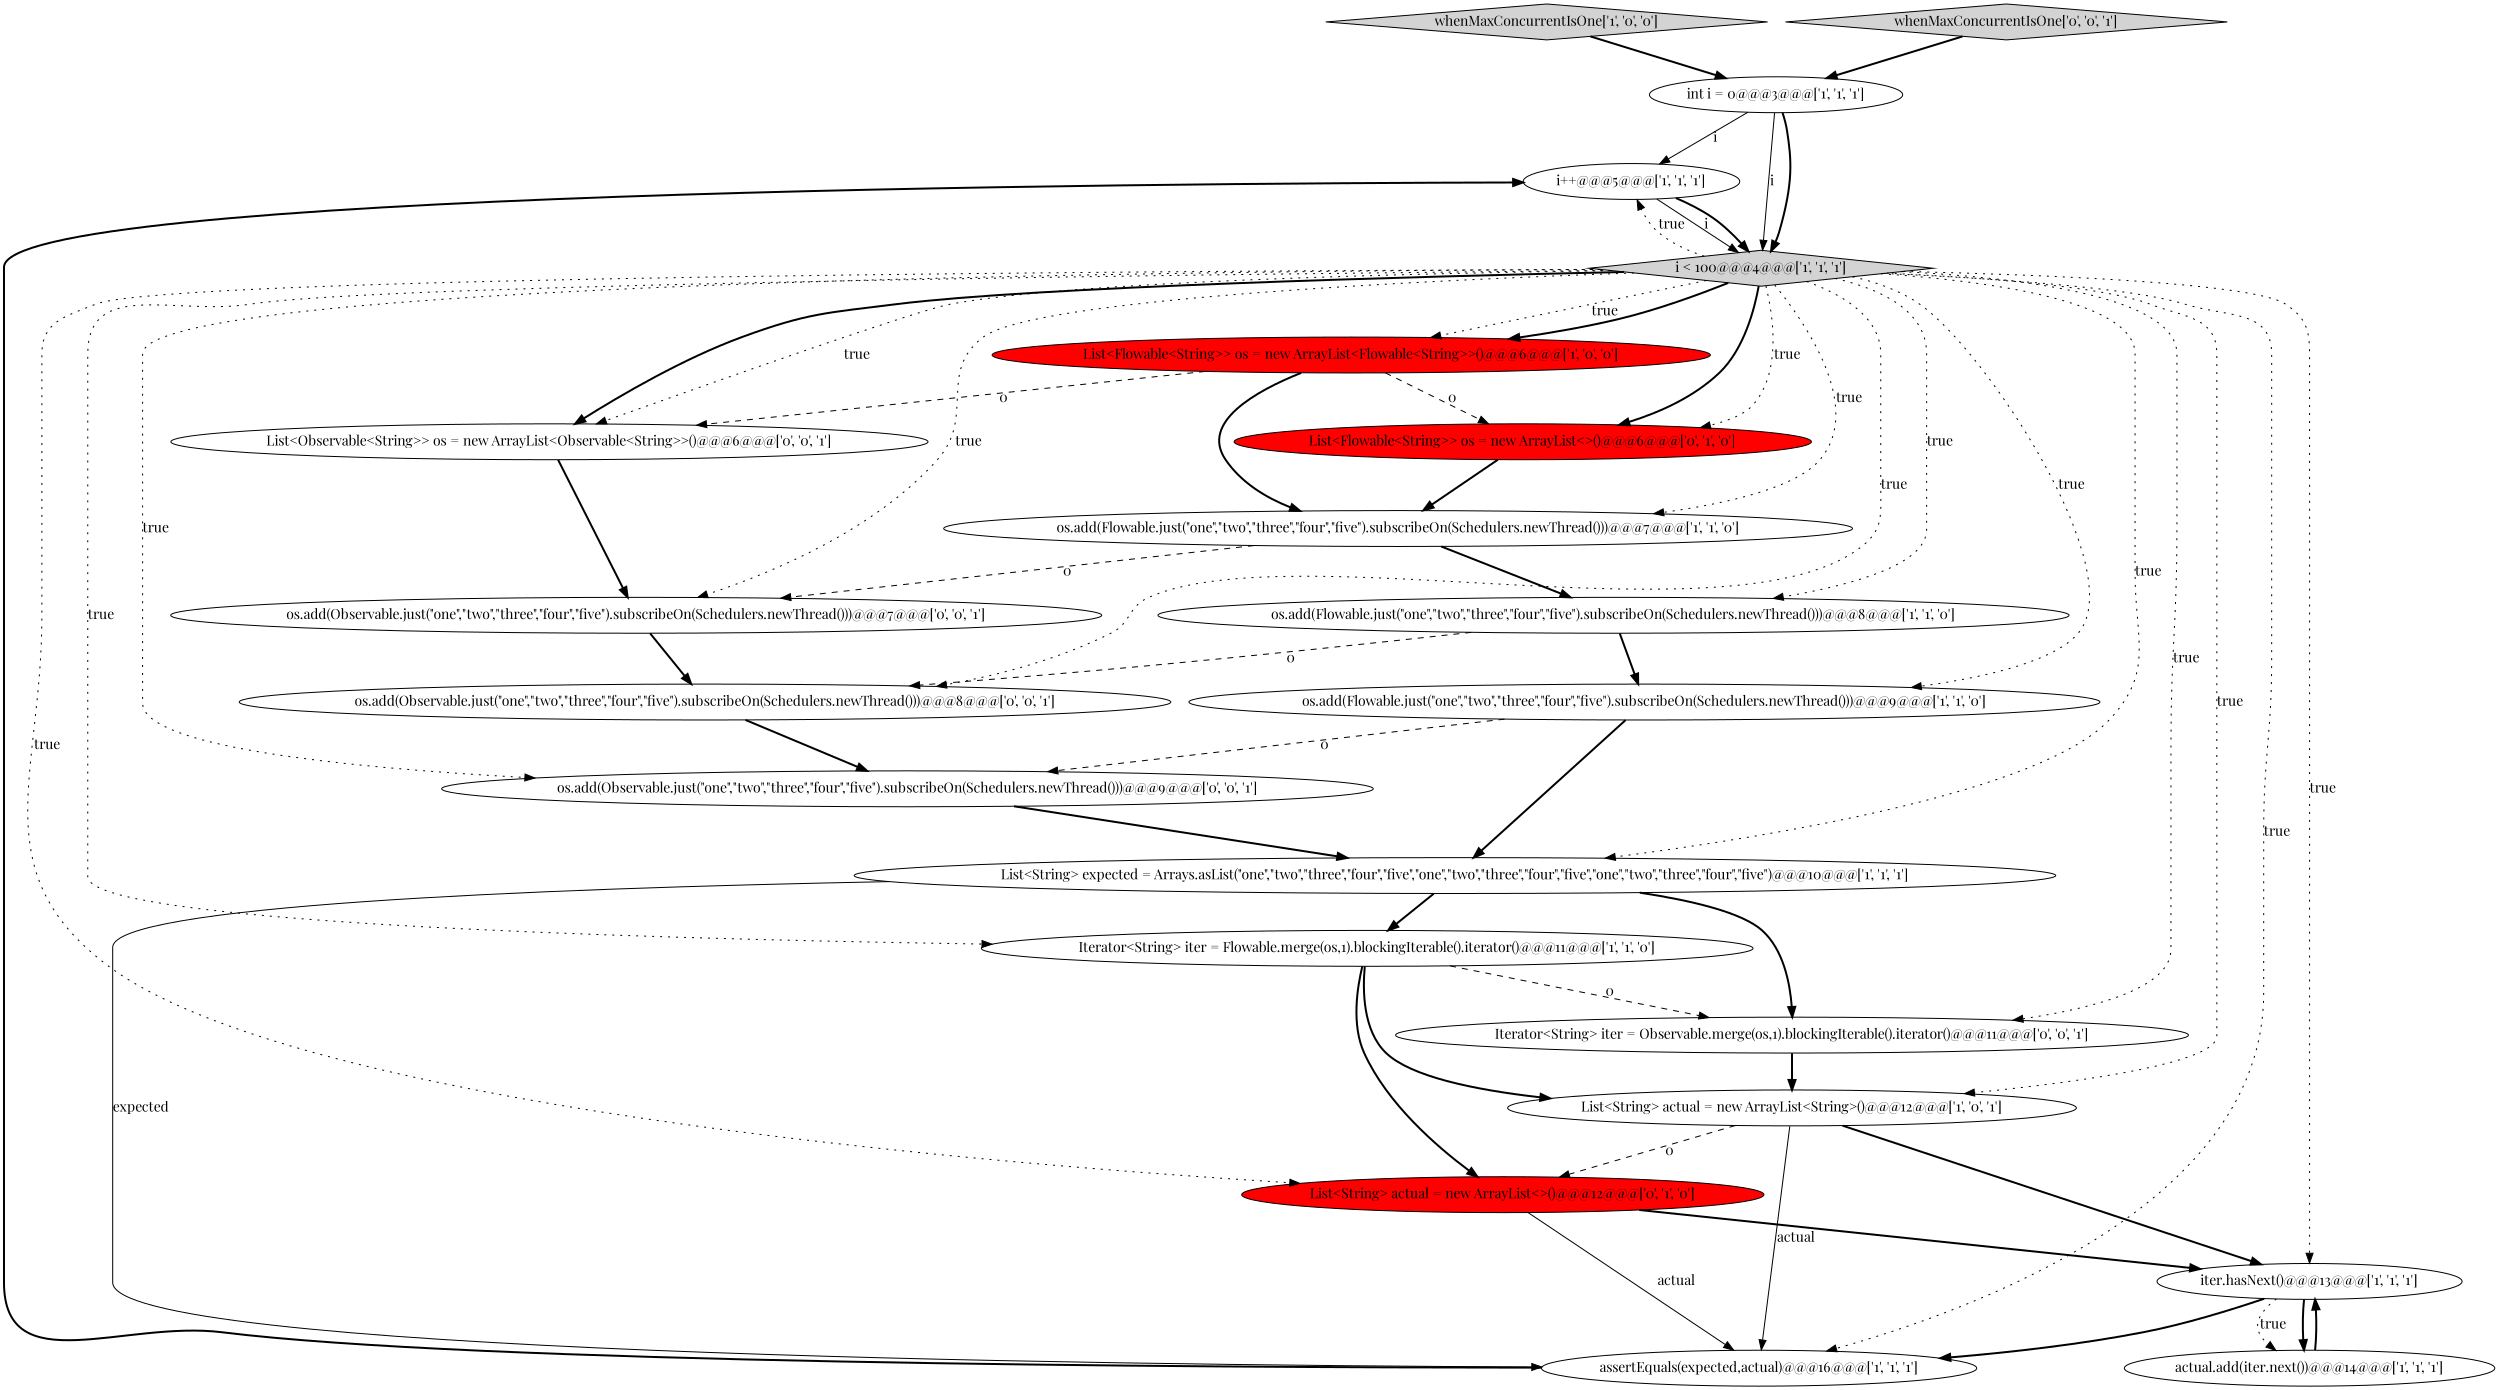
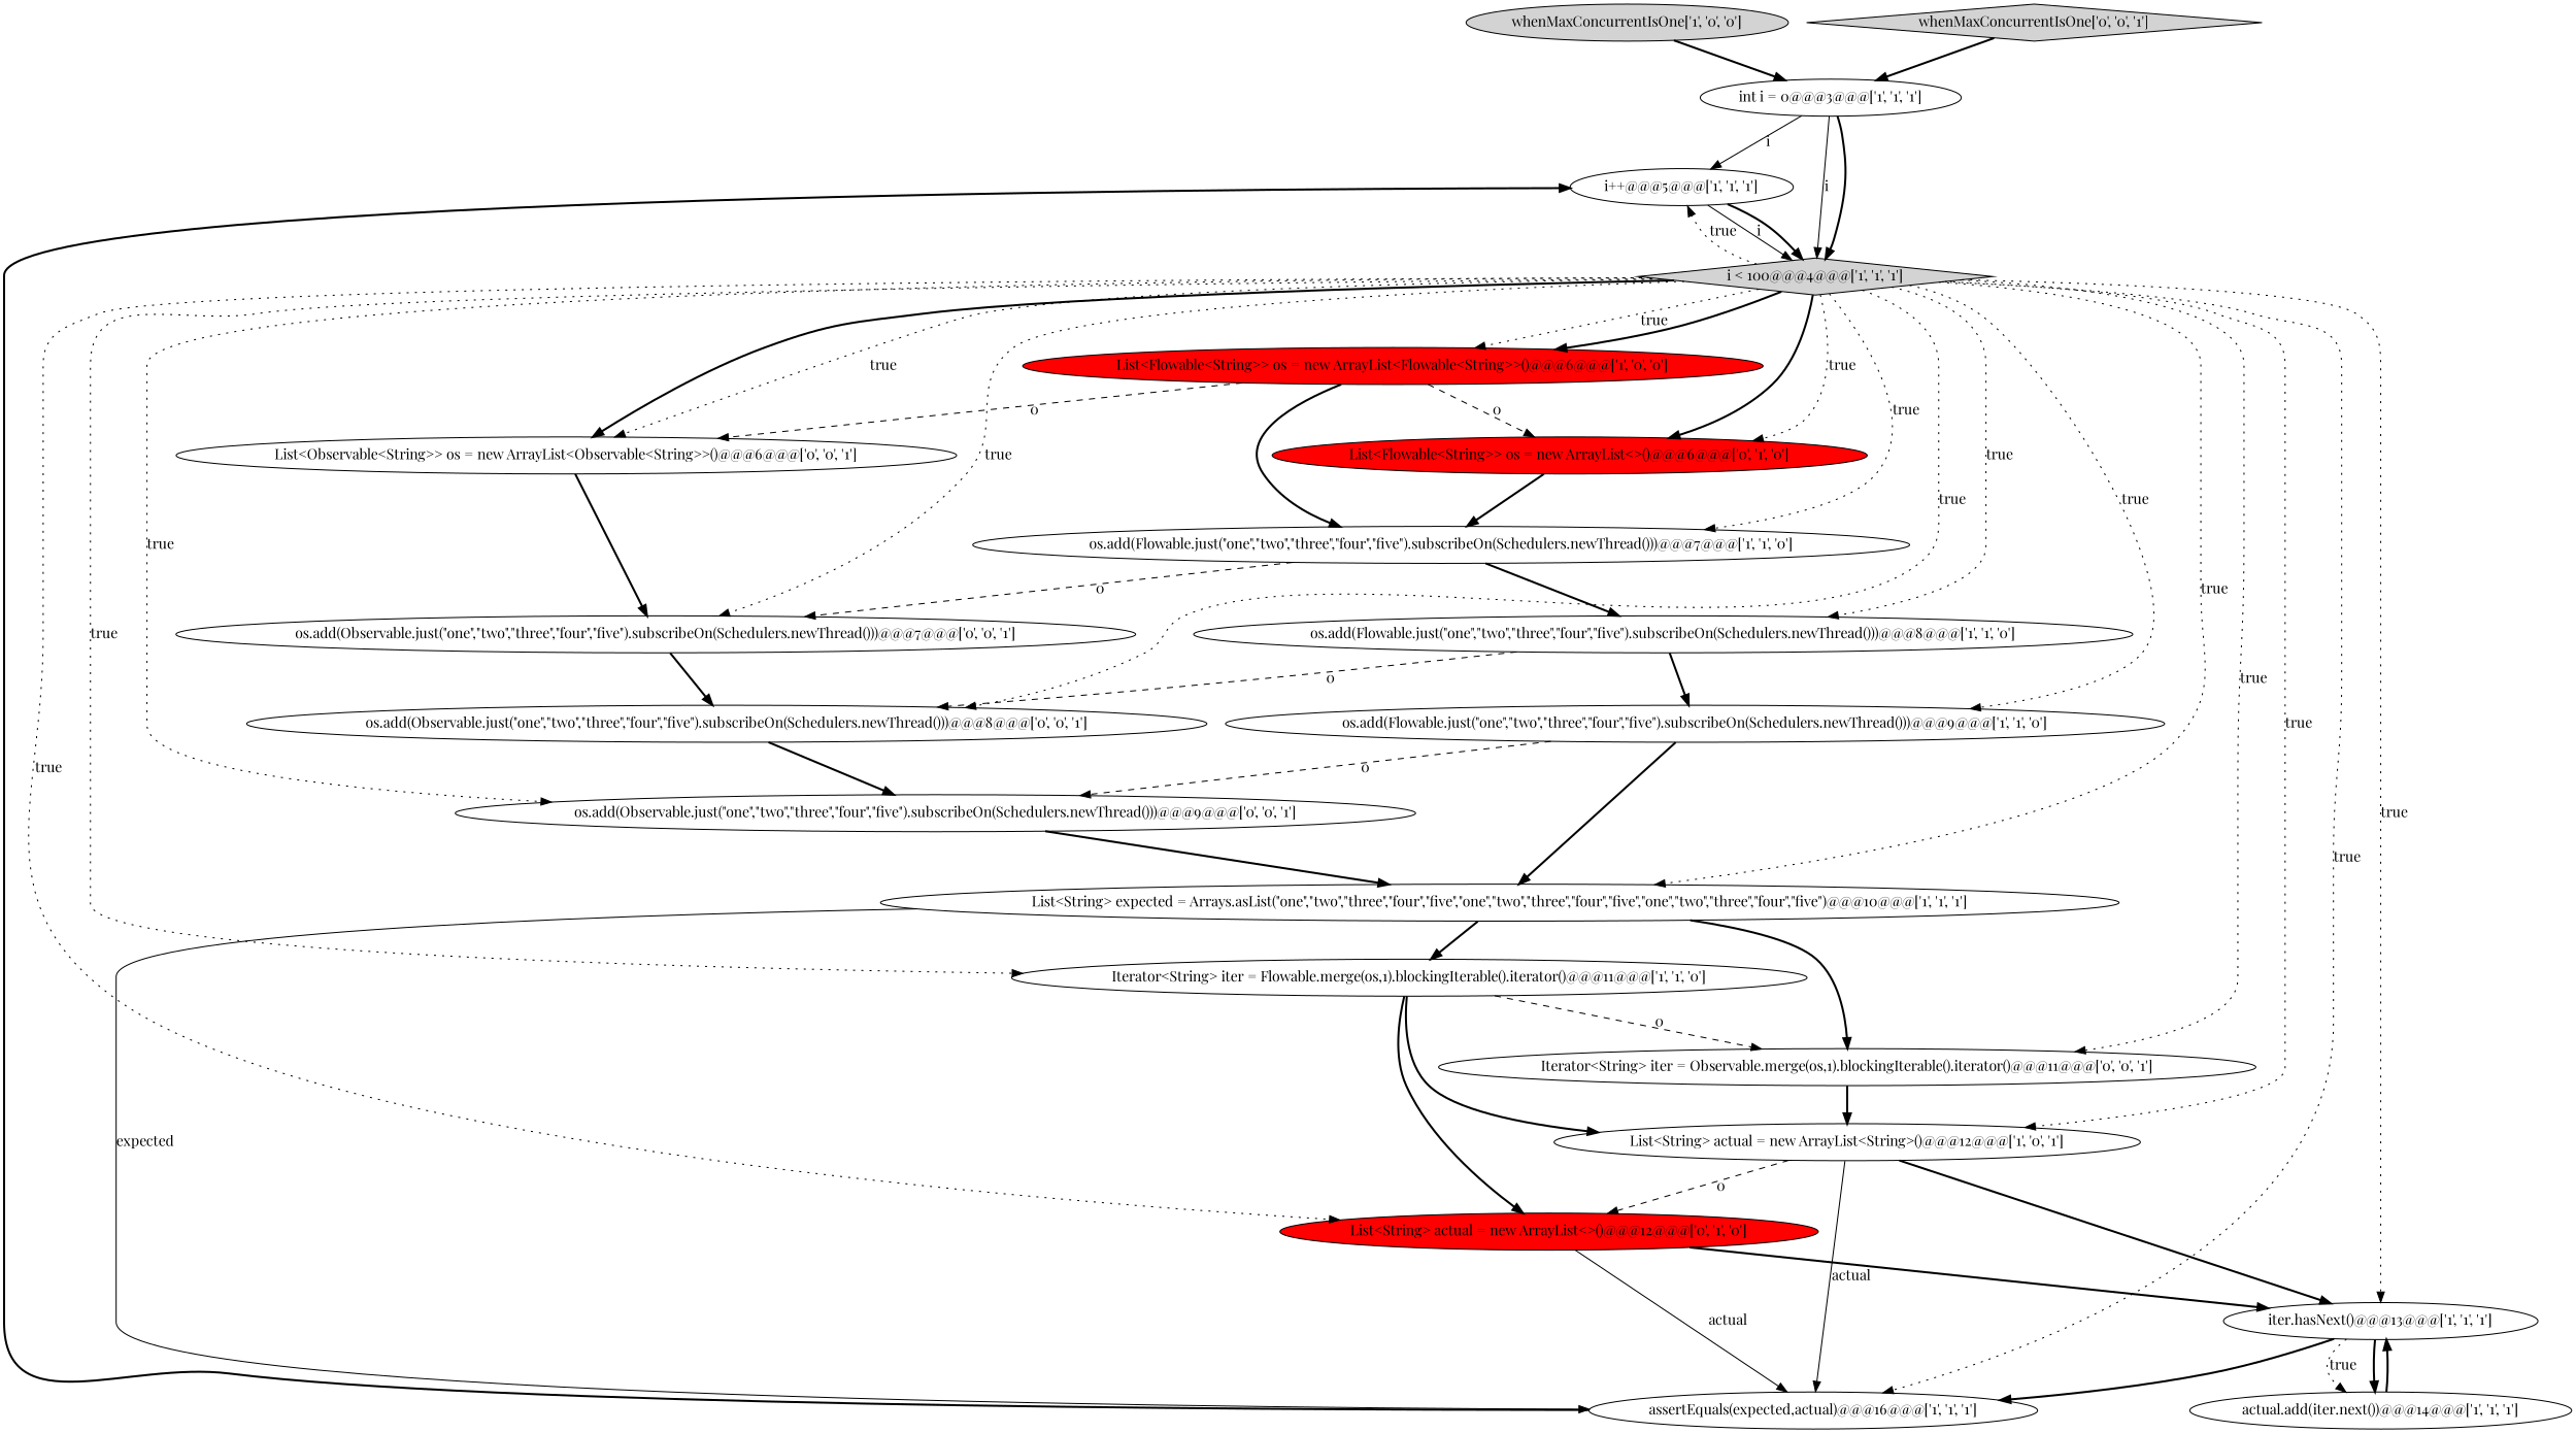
  digraph {
    fontname="Playfair Display"
    node [fillcolor=white fontname="Playfair Display" shape=ellipse style=filled]
    edge [fontname="Playfair Display" style=bold]
    n1 [label="int i = 0@@@3@@@['1', '1', '1']"]
    n2 [label="i++@@@5@@@['1', '1', '1']"]
    n3 [fillcolor=lightgray label="i < 100@@@4@@@['1', '1', '1']" shape=diamond]
    n4 [label="assertEquals(expected,actual)@@@16@@@['1', '1', '1']"]
    n5 [label="os.add(Observable.just(\"one\",\"two\",\"three\",\"four\",\"five\").subscribeOn(Schedulers.newThread()))@@@7@@@['0', '0', '1']"]
    n6 [label="os.add(Observable.just(\"one\",\"two\",\"three\",\"four\",\"five\").subscribeOn(Schedulers.newThread()))@@@8@@@['0', '0', '1']"]
    n7 [label="iter.hasNext()@@@13@@@['1', '1', '1']"]
    n8 [fillcolor=red label="List<Flowable<String>> os = new ArrayList<>()@@@6@@@['0', '1', '0']"]
    n9 [label="os.add(Flowable.just(\"one\",\"two\",\"three\",\"four\",\"five\").subscribeOn(Schedulers.newThread()))@@@7@@@['1', '1', '0']"]
    n10 [label="Iterator<String> iter = Observable.merge(os,1).blockingIterable().iterator()@@@11@@@['0', '0', '1']"]
    n11 [label="List<String> actual = new ArrayList<String>()@@@12@@@['1', '0', '1']"]
    n12 [label="List<String> expected = Arrays.asList(\"one\",\"two\",\"three\",\"four\",\"five\",\"one\",\"two\",\"three\",\"four\",\"five\",\"one\",\"two\",\"three\",\"four\",\"five\")@@@10@@@['1', '1', '1']"]
    n13 [label="Iterator<String> iter = Flowable.merge(os,1).blockingIterable().iterator()@@@11@@@['1', '1', '0']"]
    n14 [label="List<Observable<String>> os = new ArrayList<Observable<String>>()@@@6@@@['0', '0', '1']"]
    n15 [fillcolor=red label="List<String> actual = new ArrayList<>()@@@12@@@['0', '1', '0']"]
    n16 [label="os.add(Observable.just(\"one\",\"two\",\"three\",\"four\",\"five\").subscribeOn(Schedulers.newThread()))@@@9@@@['0', '0', '1']"]
    n17 [label="os.add(Flowable.just(\"one\",\"two\",\"three\",\"four\",\"five\").subscribeOn(Schedulers.newThread()))@@@9@@@['1', '1', '0']"]
    n18 [label="os.add(Flowable.just(\"one\",\"two\",\"three\",\"four\",\"five\").subscribeOn(Schedulers.newThread()))@@@8@@@['1', '1', '0']"]
    n19 [fillcolor=red label="List<Flowable<String>> os = new ArrayList<Flowable<String>>()@@@6@@@['1', '0', '0']"]
    n20 [label="actual.add(iter.next())@@@14@@@['1', '1', '1']"]
-   n21 [fillcolor=lightgray label="whenMaxConcurrentIsOne['1', '0', '0']" shape=diamond]
+   n21 [fillcolor=lightgray label="whenMaxConcurrentIsOne['1', '0', '0']"]
    n22 [fillcolor=lightgray label="whenMaxConcurrentIsOne['0', '0', '1']" shape=diamond]
    n1 -> n2 [label=i style=solid]
    n1 -> n3 [label=i style=solid]
    n1 -> n3
    n2 -> n3 [label=i style=solid]
    n2 -> n3
    n3 -> n2 [label=true style=dotted]
    n3 -> n4 [label=true style=dotted]
    n3 -> n5 [label=true style=dotted]
    n3 -> n6 [label=true style=dotted]
    n3 -> n7 [label=true style=dotted]
    n3 -> n8 [label=true style=dotted]
    n3 -> n8
    n3 -> n9 [label=true style=dotted]
    n3 -> n10 [label=true style=dotted]
    n3 -> n11 [label=true style=dotted]
    n3 -> n12 [label=true style=dotted]
    n3 -> n13 [label=true style=dotted]
    n3 -> n14 [label=true style=dotted]
    n3 -> n14
    n3 -> n15 [label=true style=dotted]
    n3 -> n16 [label=true style=dotted]
    n3 -> n17 [label=true style=dotted]
    n3 -> n18 [label=true style=dotted]
    n3 -> n19 [label=true style=dotted]
    n3 -> n19
    n4 -> n2
    n5 -> n6
    n6 -> n16
    n7 -> n4
    n7 -> n20 [label=true style=dotted]
    n7 -> n20
    n8 -> n9
    n9 -> n5 [label=0 style=dashed]
    n9 -> n18
    n10 -> n11
    n11 -> n4 [label=actual style=solid]
    n11 -> n7
    n11 -> n15 [label=0 style=dashed]
    n12 -> n4 [label=expected style=solid]
    n12 -> n10
    n12 -> n13
    n13 -> n10 [label=0 style=dashed]
    n13 -> n11
    n13 -> n15
    n14 -> n5
    n15 -> n4 [label=actual style=solid]
    n15 -> n7
    n16 -> n12
    n17 -> n12
    n17 -> n16 [label=0 style=dashed]
    n18 -> n6 [label=0 style=dashed]
    n18 -> n17
    n19 -> n8 [label=0 style=dashed]
    n19 -> n9
    n19 -> n14 [label=0 style=dashed]
    n20 -> n7
    n21 -> n1
    n22 -> n1
  }
